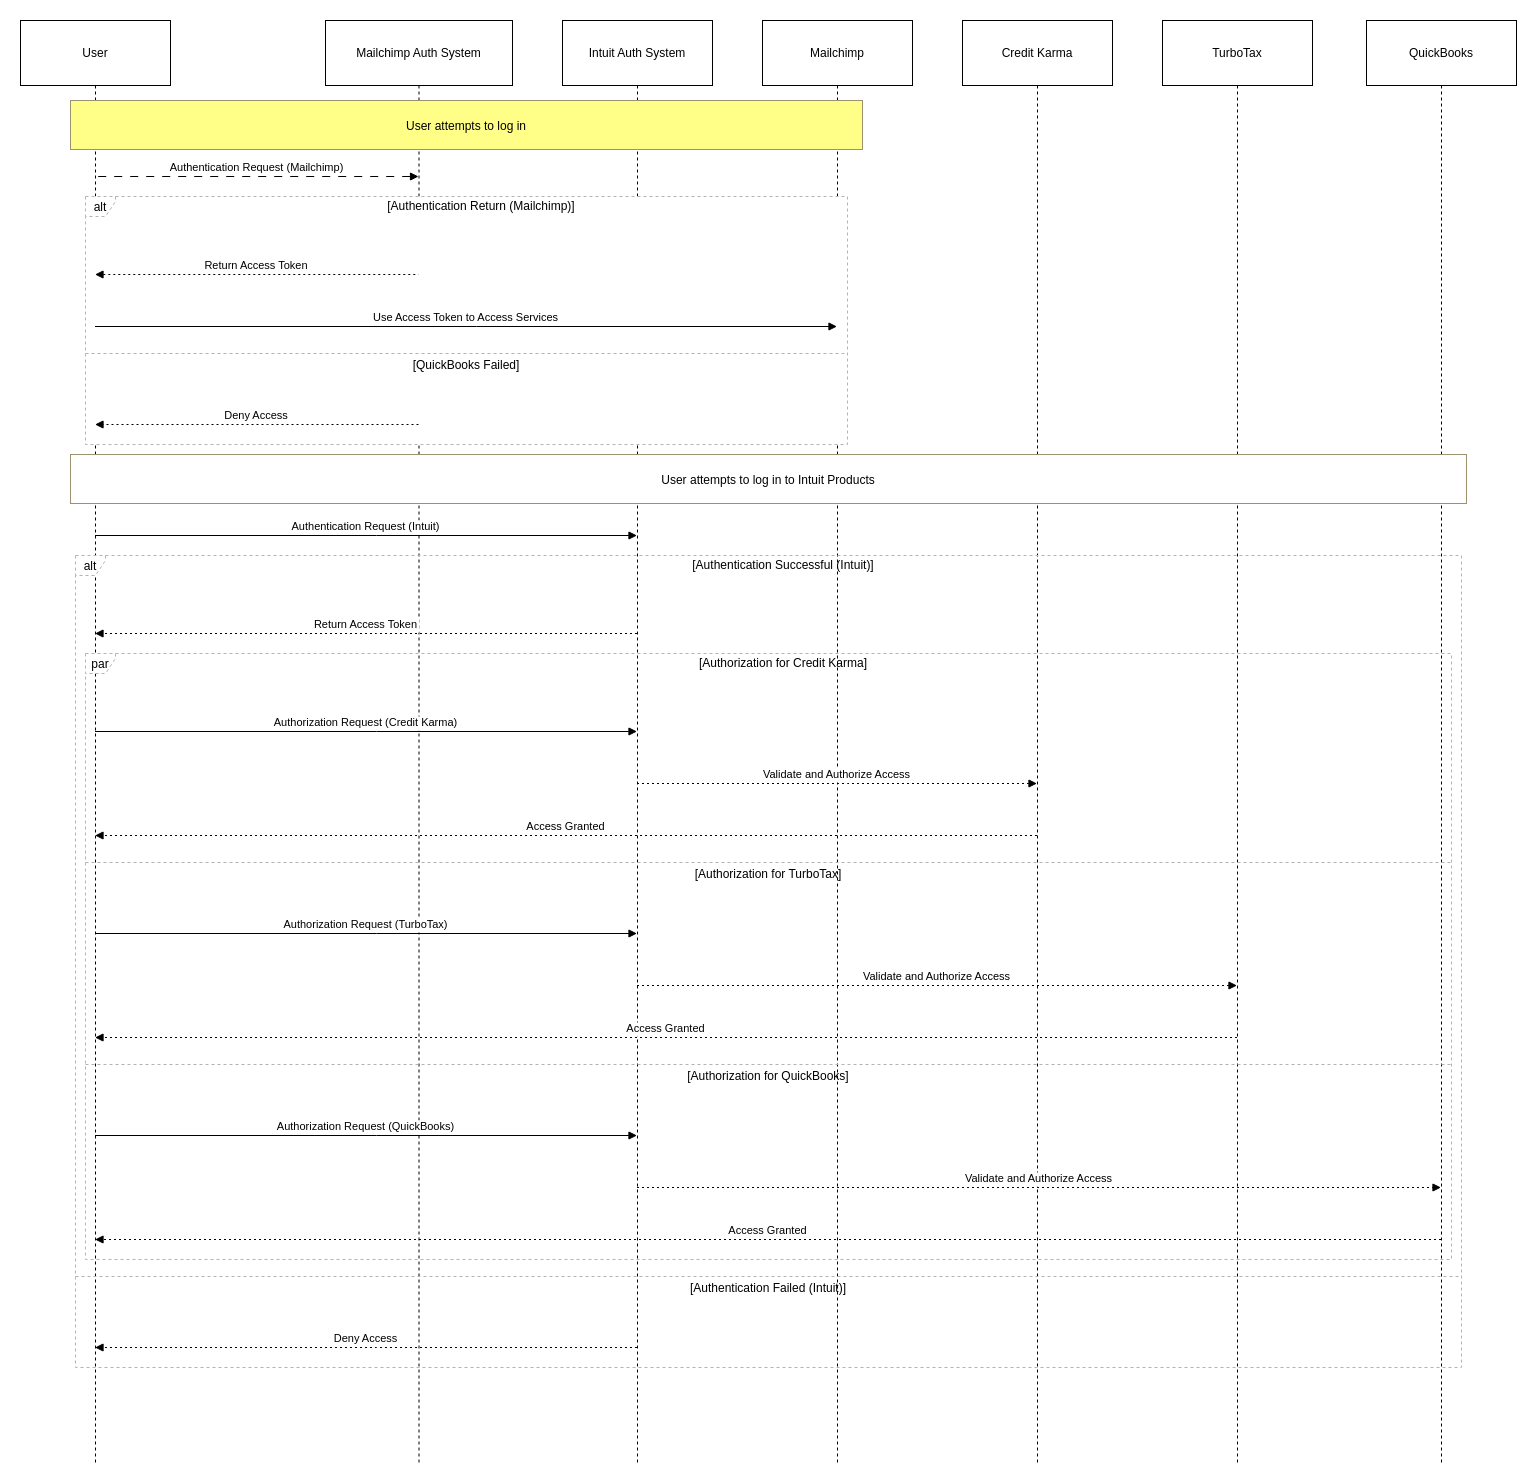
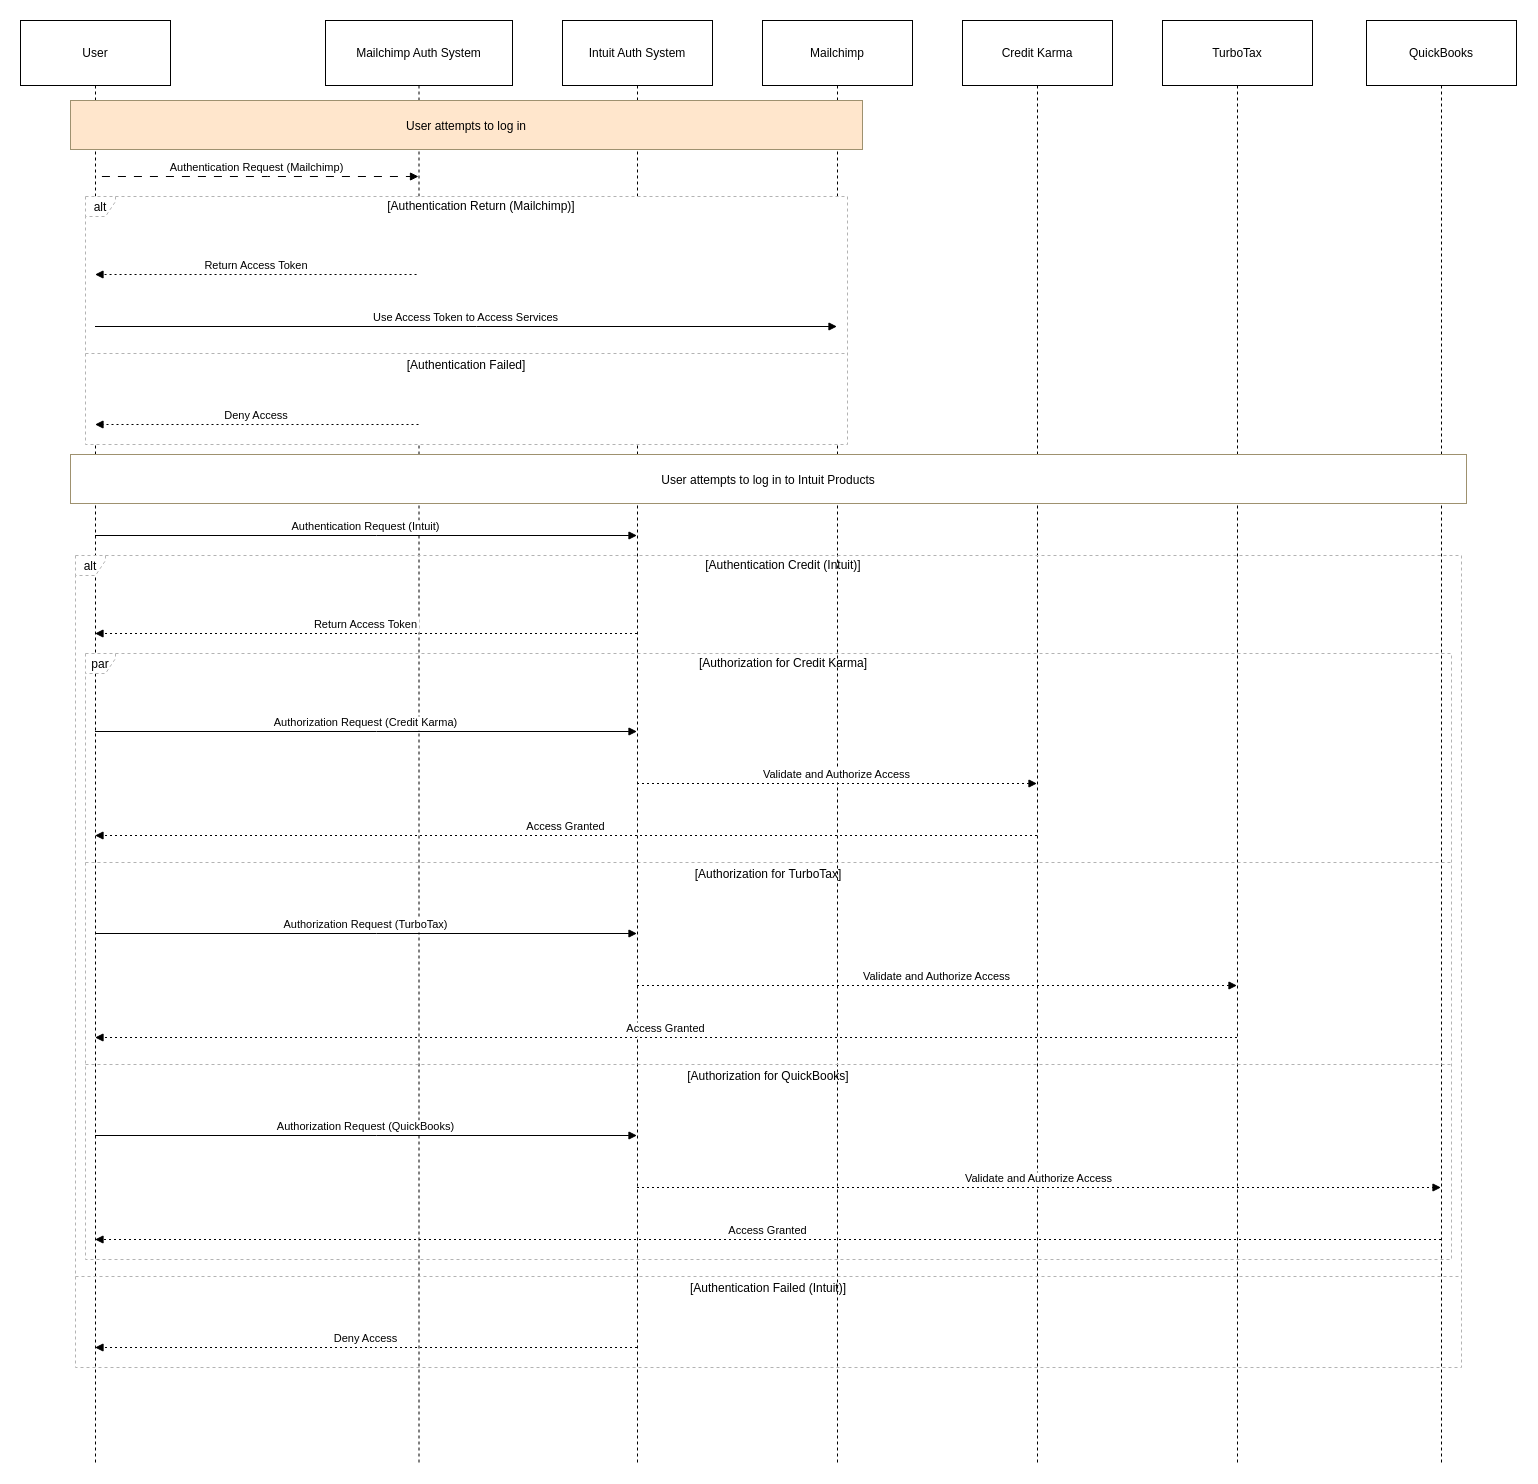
  <mxCell id="0" />
  <mxCell id="1" parent="0" />
  <mxCell id="2" value="User" style="shape=umlLifeline;perimeter=lifelinePerimeter;whiteSpace=wrap;container=1;dropTarget=0;collapsible=0;recursiveResize=0;outlineConnect=0;portConstraint=eastwest;newEdgeStyle={&quot;edgeStyle&quot;:&quot;elbowEdgeStyle&quot;,&quot;elbow&quot;:&quot;vertical&quot;,&quot;curved&quot;:0,&quot;rounded&quot;:0};size=65;" vertex="1" parent="1"><mxGeometry x="20" y="20" width="150" height="1442" as="geometry" /></mxCell>
  <mxCell id="3" value="Mailchimp Auth System" style="shape=umlLifeline;perimeter=lifelinePerimeter;whiteSpace=wrap;container=1;dropTarget=0;collapsible=0;recursiveResize=0;outlineConnect=0;portConstraint=eastwest;newEdgeStyle={&quot;edgeStyle&quot;:&quot;elbowEdgeStyle&quot;,&quot;elbow&quot;:&quot;vertical&quot;,&quot;curved&quot;:0,&quot;rounded&quot;:0};size=65;" vertex="1" parent="1"><mxGeometry x="325" y="20" width="187" height="1442" as="geometry" /></mxCell>
  <mxCell id="4" value="Intuit Auth System" style="shape=umlLifeline;perimeter=lifelinePerimeter;whiteSpace=wrap;container=1;dropTarget=0;collapsible=0;recursiveResize=0;outlineConnect=0;portConstraint=eastwest;newEdgeStyle={&quot;edgeStyle&quot;:&quot;elbowEdgeStyle&quot;,&quot;elbow&quot;:&quot;vertical&quot;,&quot;curved&quot;:0,&quot;rounded&quot;:0};size=65;" vertex="1" parent="1"><mxGeometry x="562" y="20" width="150" height="1442" as="geometry" /></mxCell>
  <mxCell id="5" value="Mailchimp" style="shape=umlLifeline;perimeter=lifelinePerimeter;whiteSpace=wrap;container=1;dropTarget=0;collapsible=0;recursiveResize=0;outlineConnect=0;portConstraint=eastwest;newEdgeStyle={&quot;edgeStyle&quot;:&quot;elbowEdgeStyle&quot;,&quot;elbow&quot;:&quot;vertical&quot;,&quot;curved&quot;:0,&quot;rounded&quot;:0};size=65;" vertex="1" parent="1"><mxGeometry x="762" y="20" width="150" height="1442" as="geometry" /></mxCell>
  <mxCell id="6" value="Credit Karma" style="shape=umlLifeline;perimeter=lifelinePerimeter;whiteSpace=wrap;container=1;dropTarget=0;collapsible=0;recursiveResize=0;outlineConnect=0;portConstraint=eastwest;newEdgeStyle={&quot;edgeStyle&quot;:&quot;elbowEdgeStyle&quot;,&quot;elbow&quot;:&quot;vertical&quot;,&quot;curved&quot;:0,&quot;rounded&quot;:0};size=65;" vertex="1" parent="1"><mxGeometry x="962" y="20" width="150" height="1442" as="geometry" /></mxCell>
  <mxCell id="7" value="TurboTax" style="shape=umlLifeline;perimeter=lifelinePerimeter;whiteSpace=wrap;container=1;dropTarget=0;collapsible=0;recursiveResize=0;outlineConnect=0;portConstraint=eastwest;newEdgeStyle={&quot;edgeStyle&quot;:&quot;elbowEdgeStyle&quot;,&quot;elbow&quot;:&quot;vertical&quot;,&quot;curved&quot;:0,&quot;rounded&quot;:0};size=65;" vertex="1" parent="1"><mxGeometry x="1162" y="20" width="150" height="1442" as="geometry" /></mxCell>
  <mxCell id="8" value="QuickBooks" style="shape=umlLifeline;perimeter=lifelinePerimeter;whiteSpace=wrap;container=1;dropTarget=0;collapsible=0;recursiveResize=0;outlineConnect=0;portConstraint=eastwest;newEdgeStyle={&quot;edgeStyle&quot;:&quot;elbowEdgeStyle&quot;,&quot;elbow&quot;:&quot;vertical&quot;,&quot;curved&quot;:0,&quot;rounded&quot;:0};size=65;" vertex="1" parent="1"><mxGeometry x="1366" y="20" width="150" height="1442" as="geometry" /></mxCell>
  <mxCell id="9" value="alt" style="shape=umlFrame;dashed=1;pointerEvents=0;dropTarget=0;strokeColor=#B3B3B3;height=20;width=30;swimlaneFillColor=default;" vertex="1" parent="1"><mxGeometry x="85" y="196" width="762" height="248" as="geometry" /></mxCell>
  <mxCell id="10" value="[Authentication Return (Mailchimp)]" style="text;strokeColor=none;fillColor=none;align=center;verticalAlign=middle;whiteSpace=wrap;" vertex="1" parent="9"><mxGeometry x="30" width="732" height="20" as="geometry" /></mxCell>
- <mxCell id="11" value="[QuickBooks Failed]" style="shape=line;dashed=1;whiteSpace=wrap;verticalAlign=top;labelPosition=center;verticalLabelPosition=middle;align=center;strokeColor=#B3B3B3;" vertex="1" parent="9"><mxGeometry y="155" width="762" height="4" as="geometry" /></mxCell>
+ <mxCell id="11" value="[Authentication Failed]" style="shape=line;dashed=1;whiteSpace=wrap;verticalAlign=top;labelPosition=center;verticalLabelPosition=middle;align=center;strokeColor=#B3B3B3;" vertex="1" parent="9"><mxGeometry y="155" width="762" height="4" as="geometry" /></mxCell>
  <mxCell id="12" value="par" style="shape=umlFrame;dashed=1;pointerEvents=0;dropTarget=0;strokeColor=#B3B3B3;height=20;width=30" vertex="1" parent="1"><mxGeometry x="85" y="653" width="1366" height="606" as="geometry" /></mxCell>
  <mxCell id="13" value="[Authorization for Credit Karma]" style="text;strokeColor=none;fillColor=none;align=center;verticalAlign=middle;whiteSpace=wrap;" vertex="1" parent="12"><mxGeometry x="30" width="1336" height="20" as="geometry" /></mxCell>
  <mxCell id="14" value="[Authorization for TurboTax]" style="shape=line;dashed=1;whiteSpace=wrap;verticalAlign=top;labelPosition=center;verticalLabelPosition=middle;align=center;strokeColor=#B3B3B3;" vertex="1" parent="12"><mxGeometry y="207" width="1366" height="4" as="geometry" /></mxCell>
  <mxCell id="15" value="[Authorization for QuickBooks]" style="shape=line;dashed=1;whiteSpace=wrap;verticalAlign=top;labelPosition=center;verticalLabelPosition=middle;align=center;strokeColor=#B3B3B3;" vertex="1" parent="12"><mxGeometry y="409" width="1366" height="4" as="geometry" /></mxCell>
  <mxCell id="16" value="alt" style="shape=umlFrame;dashed=1;pointerEvents=0;dropTarget=0;strokeColor=#B3B3B3;height=20;width=30" vertex="1" parent="1"><mxGeometry x="75" y="555" width="1386" height="812" as="geometry" /></mxCell>
- <mxCell id="17" value="[Authentication Successful (Intuit)]" style="text;strokeColor=none;fillColor=none;align=center;verticalAlign=middle;whiteSpace=wrap;" vertex="1" parent="16"><mxGeometry x="30" width="1356" height="20" as="geometry" /></mxCell>
+ <mxCell id="17" value="[Authentication Credit (Intuit)]" style="text;strokeColor=none;fillColor=none;align=center;verticalAlign=middle;whiteSpace=wrap;" vertex="1" parent="16"><mxGeometry x="30" width="1356" height="20" as="geometry" /></mxCell>
  <mxCell id="18" value="[Authentication Failed (Intuit)]" style="shape=line;dashed=1;whiteSpace=wrap;verticalAlign=top;labelPosition=center;verticalLabelPosition=middle;align=center;strokeColor=#B3B3B3;" vertex="1" parent="16"><mxGeometry y="719" width="1386" height="4" as="geometry" /></mxCell>
  <mxCell id="19" value="Authentication Request (Mailchimp)" style="verticalAlign=bottom;endArrow=block;edgeStyle=elbowEdgeStyle;elbow=vertical;curved=0;rounded=0;flowAnimation=1;" edge="1" parent="1" source="2" target="3"><mxGeometry relative="1" as="geometry"><Array as="points"><mxPoint x="267" y="176" /></Array></mxGeometry></mxCell>
  <mxCell id="20" value="Return Access Token" style="verticalAlign=bottom;endArrow=block;edgeStyle=elbowEdgeStyle;elbow=vertical;curved=0;rounded=0;dashed=1;dashPattern=2 3;flowAnimation=1;jumpSize=90;" edge="1" parent="1" source="3" target="2"><mxGeometry relative="1" as="geometry"><Array as="points"><mxPoint x="267" y="274" /></Array></mxGeometry></mxCell>
  <mxCell id="21" value="Use Access Token to Access Services" style="verticalAlign=bottom;endArrow=block;edgeStyle=elbowEdgeStyle;elbow=vertical;curved=0;rounded=0;" edge="1" parent="1" source="2" target="5"><mxGeometry relative="1" as="geometry"><Array as="points"><mxPoint x="476" y="326" /></Array></mxGeometry></mxCell>
  <mxCell id="22" value="Deny Access" style="verticalAlign=bottom;endArrow=block;edgeStyle=elbowEdgeStyle;elbow=vertical;curved=0;rounded=0;dashed=1;dashPattern=2 3;" edge="1" parent="1" source="3" target="2"><mxGeometry relative="1" as="geometry"><Array as="points"><mxPoint x="267" y="424" /></Array></mxGeometry></mxCell>
  <mxCell id="23" value="Authentication Request (Intuit)" style="verticalAlign=bottom;endArrow=block;edgeStyle=elbowEdgeStyle;elbow=vertical;curved=0;rounded=0;" edge="1" parent="1" source="2" target="4"><mxGeometry relative="1" as="geometry"><Array as="points"><mxPoint x="376" y="535" /></Array></mxGeometry></mxCell>
  <mxCell id="24" value="Return Access Token" style="verticalAlign=bottom;endArrow=block;edgeStyle=elbowEdgeStyle;elbow=vertical;curved=0;rounded=0;dashed=1;dashPattern=2 3;" edge="1" parent="1" source="4" target="2"><mxGeometry relative="1" as="geometry"><Array as="points"><mxPoint x="376" y="633" /></Array></mxGeometry></mxCell>
  <mxCell id="25" value="Authorization Request (Credit Karma)" style="verticalAlign=bottom;endArrow=block;edgeStyle=elbowEdgeStyle;elbow=vertical;curved=0;rounded=0;" edge="1" parent="1" source="2" target="4"><mxGeometry relative="1" as="geometry"><Array as="points"><mxPoint x="376" y="731" /></Array></mxGeometry></mxCell>
  <mxCell id="26" value="Validate and Authorize Access" style="verticalAlign=bottom;endArrow=block;edgeStyle=elbowEdgeStyle;elbow=vertical;curved=0;rounded=0;dashed=1;dashPattern=2 3;" edge="1" parent="1" source="4" target="6"><mxGeometry relative="1" as="geometry"><Array as="points"><mxPoint x="847" y="783" /></Array></mxGeometry></mxCell>
  <mxCell id="27" value="Access Granted" style="verticalAlign=bottom;endArrow=block;edgeStyle=elbowEdgeStyle;elbow=vertical;curved=0;rounded=0;dashed=1;dashPattern=2 3;" edge="1" parent="1" source="6" target="2"><mxGeometry relative="1" as="geometry"><Array as="points"><mxPoint x="576" y="835" /></Array></mxGeometry></mxCell>
  <mxCell id="28" value="Authorization Request (TurboTax)" style="verticalAlign=bottom;endArrow=block;edgeStyle=elbowEdgeStyle;elbow=vertical;curved=0;rounded=0;" edge="1" parent="1" source="2" target="4"><mxGeometry relative="1" as="geometry"><Array as="points"><mxPoint x="376" y="933" /></Array></mxGeometry></mxCell>
  <mxCell id="29" value="Validate and Authorize Access" style="verticalAlign=bottom;endArrow=block;edgeStyle=elbowEdgeStyle;elbow=vertical;curved=0;rounded=0;dashed=1;dashPattern=2 3;" edge="1" parent="1" source="4" target="7"><mxGeometry relative="1" as="geometry"><Array as="points"><mxPoint x="947" y="985" /></Array></mxGeometry></mxCell>
  <mxCell id="30" value="Access Granted" style="verticalAlign=bottom;endArrow=block;edgeStyle=elbowEdgeStyle;elbow=vertical;curved=0;rounded=0;dashed=1;dashPattern=2 3;" edge="1" parent="1" source="7" target="2"><mxGeometry relative="1" as="geometry"><Array as="points"><mxPoint x="676" y="1037" /></Array></mxGeometry></mxCell>
  <mxCell id="31" value="Authorization Request (QuickBooks)" style="verticalAlign=bottom;endArrow=block;edgeStyle=elbowEdgeStyle;elbow=vertical;curved=0;rounded=0;" edge="1" parent="1" source="2" target="4"><mxGeometry relative="1" as="geometry"><Array as="points"><mxPoint x="376" y="1135" /></Array></mxGeometry></mxCell>
  <mxCell id="32" value="Validate and Authorize Access" style="verticalAlign=bottom;endArrow=block;edgeStyle=elbowEdgeStyle;elbow=vertical;curved=0;rounded=0;dashed=1;dashPattern=2 3;" edge="1" parent="1" source="4" target="8"><mxGeometry relative="1" as="geometry"><Array as="points"><mxPoint x="1049" y="1187" /></Array></mxGeometry></mxCell>
  <mxCell id="33" value="Access Granted" style="verticalAlign=bottom;endArrow=block;edgeStyle=elbowEdgeStyle;elbow=vertical;curved=0;rounded=0;dashed=1;dashPattern=2 3;" edge="1" parent="1" source="8" target="2"><mxGeometry relative="1" as="geometry"><Array as="points"><mxPoint x="778" y="1239" /></Array></mxGeometry></mxCell>
  <mxCell id="34" value="Deny Access" style="verticalAlign=bottom;endArrow=block;edgeStyle=elbowEdgeStyle;elbow=vertical;curved=0;rounded=0;dashed=1;dashPattern=2 3;" edge="1" parent="1" source="4" target="2"><mxGeometry relative="1" as="geometry"><Array as="points"><mxPoint x="376" y="1347" /></Array></mxGeometry></mxCell>
- <mxCell id="35" value="User attempts to log in" style="fillColor=#ffff88;strokeColor=#9E916F;" vertex="1" parent="1"><mxGeometry x="70" y="100" width="792" height="49" as="geometry" /></mxCell>
+ <mxCell id="35" value="User attempts to log in" style="fillColor=#ffe6cc;strokeColor=#9E916F;" vertex="1" parent="1"><mxGeometry x="70" y="100" width="792" height="49" as="geometry" /></mxCell>
  <mxCell id="36" value="User attempts to log in to Intuit Products" style="fillColor=#ffffff;strokeColor=#9E916F;" vertex="1" parent="1"><mxGeometry x="70" y="454" width="1396" height="49" as="geometry" /></mxCell>
